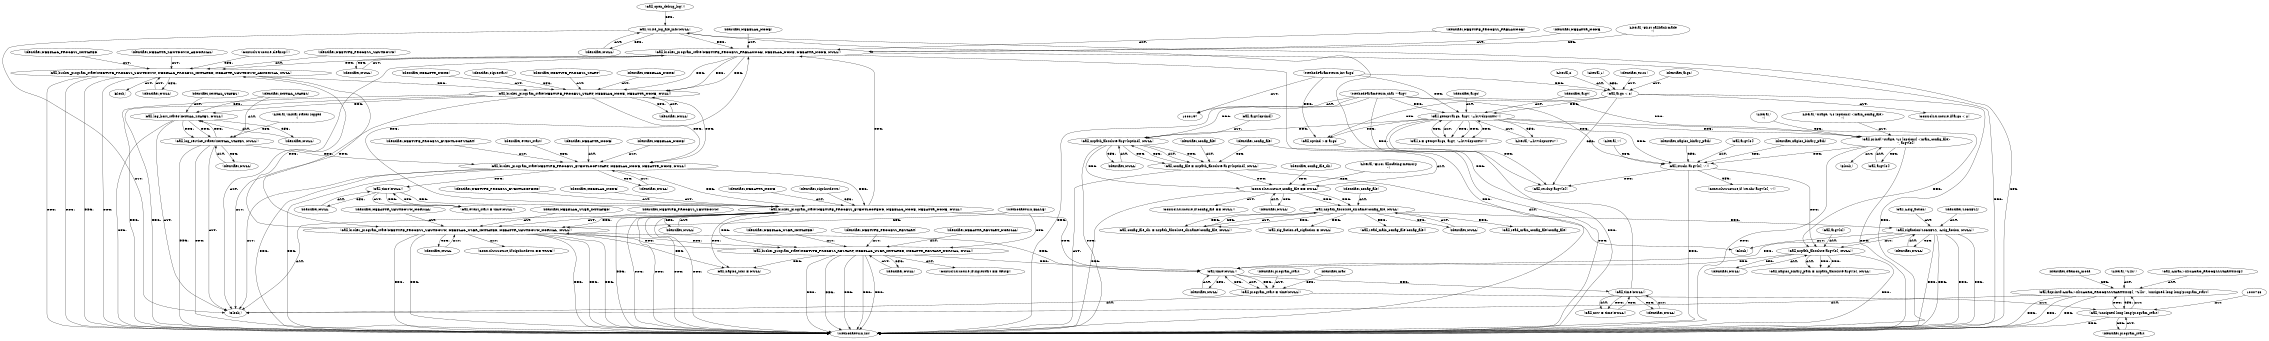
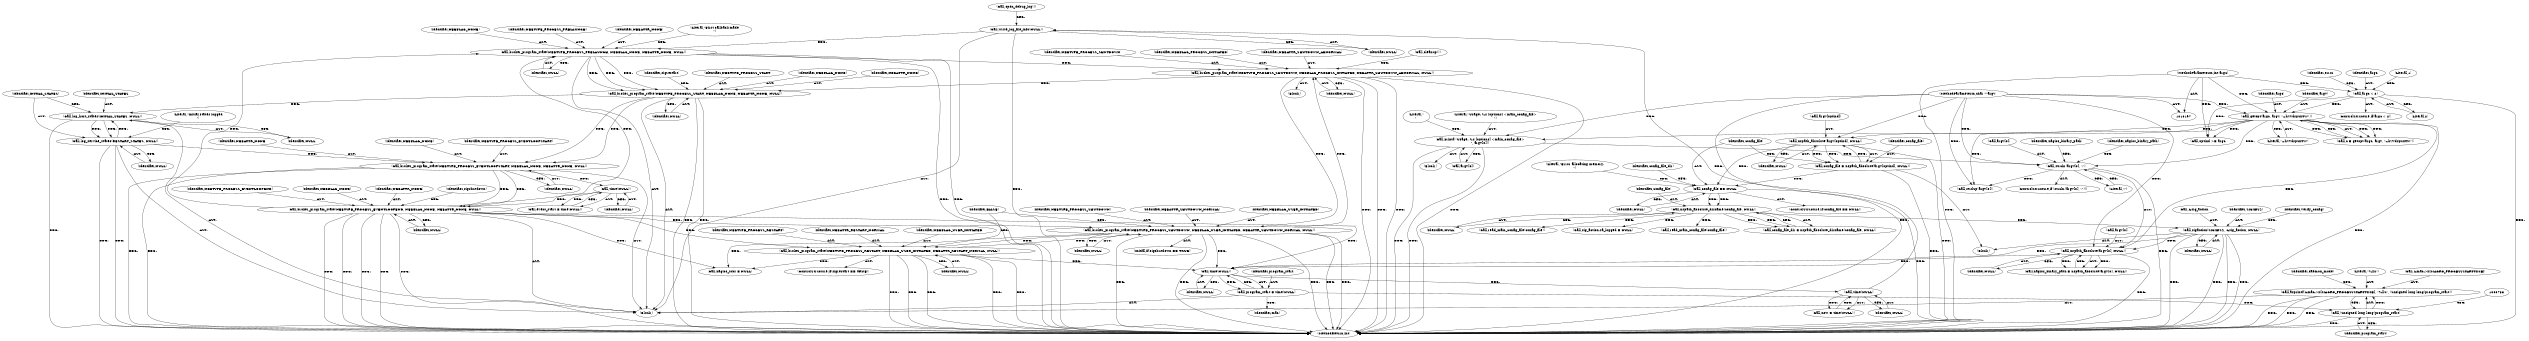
  digraph {
    n1 [label="(Call,asprintf(&mac->x[MACRO_PROCESSSTARTTIME], \"%llu\", (unsigned long long)program_start))"]
    n2 [label="(Call,(unsigned long long)program_start)"]
    n3 [label="(Block,)"]
    n4 [label="(MethodReturn,int)"]
    n5 [label="(Identifier,program_start)"]
    n6 [label="(Call,program_start = time(NULL))"]
    n7 [label="(Call,time(NULL))"]
    n8 [label="(Call,time(NULL))"]
    n9 [label="(Identifier,NULL)"]
    n10 [label="(Call,write_log_file_info(NULL))"]
    n11 [label="(Identifier,NULL)"]
    n12 [label="(Call,now = time(NULL))"]
    n13 [label="(Call,sigaction(SIGXFSZ, &sig_action, NULL))"]
    n14 [label="(Call,nspath_absolute(argv[0], NULL))"]
    n15 [label="(Identifier,NULL)"]
    n16 [label="(Block,)"]
    n17 [label="(Identifier,NULL)"]
    n18 [label="(Call,nagios_binary_path = nspath_absolute(argv[0], NULL))"]
    n19 [label="(Call,nspath_absolute_dirname(config_file, NULL))"]
-   n20 [label="(Call,sig_action.sa_sigaction = NULL)"]
+   n20 [label="(Call,sig_action.sa_logged = NULL)"]
    n21 [label="(Call,read_main_config_file(config_file))"]
    n22 [label="(Identifier,NULL)"]
    n23 [label="(Call,read_main_config_file(config_file))"]
    n24 [label="(Call,config_file_dir = nspath_absolute_dirname(config_file, NULL))"]
-   n25 [label="(ControlStructure,config_file == NULL)"]
+   n25 [label="(Call,config_file == NULL)"]
    n26 [label="(ControlStructure,if(config_file == NULL))"]
    n27 [label="(Identifier,NULL)"]
    n28 [label="(Call,config_file = nspath_absolute(argv[optind], NULL))"]
    n29 [label="(Call,nspath_absolute(argv[optind], NULL))"]
    n30 [label="(Identifier,NULL)"]
    n31 [label="(Call,getopt(argc, argv, \"+hVvdspuxTW\"))"]
    n32 [label="(Call,strchr(argv[0], '/'))"]
    n33 [label="(Call,printf(\"Usage: %s [options] <main_config_file>\n\", argv[0]))"]
    n34 [label="(Call,c = getopt(argc, argv, \"+hVvdspuxTW\"))"]
    n35 [label="(Literal,\"+hVvdspuxTW\")"]
    n36 [label="(Call,strdup(argv[0]))"]
    n37 [label="(Call,optind >= argc)"]
    n38 [label="(Literal,'/')"]
    n39 [label="(ControlStructure,if (strchr(argv[0], '/')))"]
    n40 [label="(Block,)"]
    n41 [label="(Call,argv[0])"]
    n42 [label="(Call,argc < 2)"]
    n43 [label="(Literal,2)"]
    n44 [label="(ControlStructure,if(argc < 2))"]
    n45 [label="(MethodParameterIn,int argc)"]
-   1000197
+   1000197 [label=1010197]
    n47 [label="(MethodParameterIn,char **argv)"]
    n48 [label="(Call,broker_program_state(NEBTYPE_PROCESS_RESTART, NEBFLAG_USER_INITIATED, NEBATTR_RESTART_NORMAL, NULL))"]
    n49 [label="(Call,broker_program_state(NEBTYPE_PROCESS_SHUTDOWN, NEBFLAG_USER_INITIATED, NEBATTR_SHUTDOWN_NORMAL, NULL))"]
    n50 [label="(Call,nagios_iobs = NULL)"]
    n51 [label="(Identifier,NULL)"]
    n52 [label="(ControlStructure,if(sigrestart == TRUE))"]
    n53 [label="(Call,broker_program_state(NEBTYPE_PROCESS_SHUTDOWN, NEBFLAG_PROCESS_INITIATED, NEBATTR_SHUTDOWN_ABNORMAL, NULL))"]
    n54 [label="(Identifier,NULL)"]
-   n55 [label="(ControlStructure,if(sigshutdown == TRUE))"]
+   n55 [label="(Initial,if(sigshutdown == TRUE))"]
    n56 [label="(Call,broker_program_state(NEBTYPE_PROCESS_START, NEBFLAG_NONE, NEBATTR_NONE, NULL))"]
    n57 [label="(Block,)"]
    n58 [label="(Identifier,NULL)"]
    n59 [label="(Call,broker_program_state(NEBTYPE_PROCESS_EVENTLOOPSTART, NEBFLAG_NONE, NEBATTR_NONE, NULL))"]
    n60 [label="(Call,log_host_states(INITIAL_STATES, NULL))"]
    n61 [label="(Identifier,NULL)"]
    n62 [label="(Call,broker_program_state(NEBTYPE_PROCESS_PRELAUNCH, NEBFLAG_NONE, NEBATTR_NONE, NULL))"]
    n63 [label="(Identifier,NULL)"]
    n64 [label="(Call,broker_program_state(NEBTYPE_PROCESS_EVENTLOOPEND, NEBFLAG_NONE, NEBATTR_NONE, NULL))"]
    n65 [label="(Identifier,NULL)"]
    n66 [label="(Call,time(NULL))"]
    n67 [label="(Identifier,NULL)"]
    n68 [label="(Identifier,NULL)"]
    n69 [label="(Call,event_start = time(NULL))"]
-   n70 [label="(Call,log_service_states(INITIAL_STATES, NULL))"]
+   n70 [label="(Call,log_service_states(RESTART_STATES, NULL))"]
    n71 [label="(Identifier,NULL)"]
    n72 [label="(Identifier,NULL)"]
    n73 [label="(Identifier,NULL)"]
    n74 [label="(Identifier,nagios_binary_path)"]
    n75 [label="(Literal,1)"]
    n76 [label="(Call,&sig_action)"]
    n77 [label="(Identifier,NEBFLAG_NONE)"]
    n78 [label="(Identifier,NEBFLAG_USER_INITIATED)"]
    n79 [label="(Identifier,NEBTYPE_PROCESS_RESTART)"]
    n80 [label="(Identifier,NEBTYPE_PROCESS_PRELAUNCH)"]
    n81 [label="(Identifier,config_file)"]
    n82 [label="(Literal,\"\n\")"]
    n83 [label="(Identifier,config_file)"]
    n84 [label="(Identifier,NEBTYPE_PROCESS_SHUTDOWN)"]
    n85 [label="(Identifier,SIGXFSZ)"]
-   n86 [label="(Identifier,event_start)"]
+   n87 [label="(Identifier,verify_config)"]
    n88 [label="(Identifier,error)"]
    n89 [label="(Identifier,NEBATTR_NONE)"]
    n90 [label="(Identifier,daemon_mode)"]
    n91 [label="(Identifier,NEBFLAG_PROCESS_INITIATED)"]
    n92 [label="(Literal,\"%llu\")"]
    n93 [label="(Call,argv[0])"]
    n94 [label="(Identifier,NEBATTR_SHUTDOWN_ABNORMAL)"]
    n95 [label="(Identifier,NEBATTR_NONE)"]
-   n96 [label="(ControlStructure,cleanup())"]
+   n96 [label="(Call,cleanup())"]
    n97 [label="(Identifier,argv)"]
    n98 [label="(Identifier,sigshutdown)"]
    n99 [label="(Identifier,INITIAL_STATES)"]
    n100 [label="(Identifier,nagios_binary_path)"]
    n101 [label="(Call,open_debug_log())"]
    n102 [label="(Call,argv[0])"]
    n103 [label="(Identifier,config_file)"]
    n104 [label="(Identifier,NEBTYPE_PROCESS_SHUTDOWN)"]
    n105 [label="(Identifier,INITIAL_STATES)"]
    n106 [label="(Identifier,NEBATTR_NONE)"]
    n107 [label="(Identifier,NEBATTR_SHUTDOWN_NORMAL)"]
    n108 [label="(Identifier,sigrestart)"]
    n109 [label="(Identifier,argc)"]
    n110 [label="(Identifier,NEBFLAG_NONE)"]
    n111 [label="(Identifier,NEBATTR_RESTART_NORMAL)"]
    n112 [label="(Identifier,config_file_dir)"]
-   n113 [label="(MethodReturn,FALSE)"]
+   n113 [label="(Identifier,FALSE)"]
    n114 [label="(Identifier,NEBATTR_NONE)"]
    n115 [label="(Identifier,program_start)"]
    n116 [label="(Literal,\"Error allocating memory.\n\")"]
    n117 [label="(Identifier,NEBTYPE_PROCESS_EVENTLOOPSTART)"]
    n118 [label="(Identifier,NEBFLAG_USER_INITIATED)"]
    n119 [label="(Identifier,argc)"]
    n120 [label="(Identifier,NEBTYPE_PROCESS_EVENTLOOPEND)"]
    n121 [label="(Literal,\"First callback made\n\")"]
    n122 [label="(Literal,\"Usage: %s [options] <main_config_file>\n\")"]
    n123 [label="(Call,argv[optind])"]
    n124 [label="(Identifier,NEBTYPE_PROCESS_START)"]
    n125 [label="(Identifier,mac)"]
    n126 [label="(Literal,\"Initial states logged\n\")"]
    n127 [label="(Call,&mac->x[MACRO_PROCESSSTARTTIME])"]
    n128 [label="(Identifier,NEBFLAG_NONE)"]
    n129 [label="(Identifier,NEBFLAG_NONE)"]
    1000783
    n1 -> n2 [label="CFG: "]
    n1 -> n3 [label="AST: "]
    n1 -> n4 [label="DDG: "]
    n1 -> n4 [label="DDG: "]
    n1 -> n4 [label="DDG: "]
    n2 -> n1 [label="AST: "]
    n2 -> n1 [label="DDG: "]
    n2 -> n4 [label="DDG: "]
    n2 -> n5 [label="CFG: "]
    n5 -> n2 [label="AST: "]
-   n6 -> n2 [label="AST: "]
+   n6 -> n2 [label="DDG: "]
    n6 -> n3 [label="AST: "]
    n6 -> n7 [label="CFG: "]
    n7 -> n6 [label="AST: "]
    n7 -> n6 [label="DDG: "]
    n7 -> n8 [label="DDG: "]
    n7 -> n9 [label="CFG: "]
    n8 -> n10 [label="DDG: "]
    n8 -> n11 [label="CFG: "]
    n8 -> n12 [label="AST: "]
    n8 -> n12 [label="DDG: "]
    n9 -> n7 [label="AST: "]
    n10 -> n3 [label="AST: "]
-   n10 -> n4 [label="CFG: "]
+   n10 -> n4 [label="DDG: "]
    n10 -> n62 [label="DDG: "]
    n10 -> n73 [label="CFG: "]
    n11 -> n8 [label="AST: "]
    n12 -> n8 [label="CFG: "]
    n13 -> n4 [label="DDG: "]
    n13 -> n4 [label="DDG: "]
    n13 -> n4 [label="DDG: "]
    n13 -> n4 [label="DDG: "]
    n13 -> n7 [label="DDG: "]
-   n13 -> n14 [label="AST: "]
+   n13 -> n14 [label="DDG: "]
    n13 -> n15 [label="CFG: "]
    n13 -> n16 [label="AST: "]
    n14 -> n4 [label="DDG: "]
    n14 -> n7 [label="DDG: "]
    n14 -> n17 [label="CFG: "]
    n14 -> n18 [label="AST: "]
    n14 -> n18 [label="DDG: "]
    n14 -> n18 [label="DDG: "]
    n15 -> n13 [label="AST: "]
    n17 -> n14 [label="AST: "]
+   n18 -> n14 [label="CFG: "]
    n19 -> n13 [label="DDG: "]
    n19 -> n20 [label="DDG: "]
    n19 -> n21 [label="DDG: "]
    n19 -> n22 [label="CFG: "]
    n19 -> n23 [label="DDG: "]
    n19 -> n24 [label="AST: "]
    n19 -> n24 [label="DDG: "]
    n19 -> n24 [label="DDG: "]
    n22 -> n19 [label="AST: "]
    n24 -> n19 [label="CFG: "]
    n25 -> n4 [label="DDG: "]
    n25 -> n19 [label="DDG: "]
    n25 -> n19 [label="DDG: "]
    n25 -> n26 [label="AST: "]
    n25 -> n27 [label="CFG: "]
    n27 -> n25 [label="AST: "]
-   n28 -> n4 [label="AST: "]
+   n28 -> n4 [label="DDG: "]
    n28 -> n16 [label="AST: "]
    n28 -> n25 [label="DDG: "]
-   n28 -> n29 [label="CFG: "]
+   n28 -> n29 [label="DDG: "]
    n29 -> n4 [label="DDG: "]
    n29 -> n25 [label="DDG: "]
    n29 -> n28 [label="AST: "]
    n29 -> n28 [label="DDG: "]
    n29 -> n28 [label="DDG: "]
    n29 -> n30 [label="CFG: "]
    n30 -> n29 [label="AST: "]
    n31 -> n4 [label="DDG: "]
    n31 -> n14 [label="DDG: "]
    n31 -> n29 [label="DDG: "]
    n31 -> n32 [label="DDG: "]
    n31 -> n33 [label="DDG: "]
    n31 -> n34 [label="AST: "]
    n31 -> n34 [label="DDG: "]
    n31 -> n34 [label="DDG: "]
    n31 -> n34 [label="DDG: "]
    n31 -> n35 [label="CFG: "]
    n31 -> n36 [label="DDG: "]
    n31 -> n37 [label="DDG: "]
    n32 -> n4 [label="DDG: "]
-   n32 -> n14 [label="DDG: "]
+   n32 -> n14 [label="AST: "]
    n32 -> n36 [label="DDG: "]
-   n32 -> n39 [label="CFG: "]
+   n32 -> n38 [label="CFG: "]
+   n32 -> n39 [label="AST: "]
    n33 -> n4 [label="DDG: "]
    n33 -> n4 [label="DDG: "]
    n33 -> n32 [label="DDG: "]
    n33 -> n40 [label="AST: "]
    n33 -> n41 [label="CFG: "]
    n34 -> n31 [label="CFG: "]
    n35 -> n31 [label="AST: "]
    n38 -> n32 [label="CFG: "]
    n41 -> n33 [label="AST: "]
    n42 -> n4 [label="DDG: "]
    n42 -> n31 [label="DDG: "]
-   n42 -> n37 [label="CFG: "]
-   n42 -> n36 [label="CFG: "]
+   n42 -> n37 [label="DDG: "]
+   n42 -> n43 [label="CFG: "]
    n42 -> n44 [label="AST: "]
    n43 -> n42 [label="AST: "]
-   n37 -> n4 [label="DDG: "]
+   n45 -> n4 [label="DDG: "]
    n45 -> n31 [label="DDG: "]
    n45 -> n37 [label="DDG: "]
    n45 -> n42 [label="DDG: "]
    n45 -> 1000197 [label="AST: "]
    n47 -> n4 [label="DDG: "]
+   n47 -> n14 [label="DDG: "]
    n47 -> n29 [label="DDG: "]
    n47 -> n31 [label="DDG: "]
    n47 -> n32 [label="DDG: "]
    n47 -> n33 [label="DDG: "]
    n47 -> n36 [label="DDG: "]
    n47 -> 1000197 [label="AST: "]
    n48 -> n4 [label="DDG: "]
    n48 -> n4 [label="DDG: "]
    n48 -> n4 [label="DDG: "]
    n48 -> n4 [label="DDG: "]
    n48 -> n4 [label="DDG: "]
    n48 -> n7 [label="DDG: "]
    n48 -> n49 [label="DDG: "]
    n48 -> n50 [label="DDG: "]
    n48 -> n51 [label="CFG: "]
    n48 -> n52 [label="AST: "]
    n49 -> n4 [label="DDG: "]
    n49 -> n4 [label="DDG: "]
    n49 -> n4 [label="DDG: "]
    n49 -> n4 [label="DDG: "]
    n49 -> n4 [label="DDG: "]
    n49 -> n7 [label="DDG: "]
    n49 -> n48 [label="DDG: "]
    n49 -> n50 [label="DDG: "]
    n49 -> n53 [label="DDG: "]
    n49 -> n54 [label="CFG: "]
    n49 -> n55 [label="AST: "]
    n51 -> n48 [label="AST: "]
    n53 -> n4 [label="DDG: "]
    n53 -> n4 [label="DDG: "]
    n53 -> n4 [label="DDG: "]
    n53 -> n4 [label="DDG: "]
    n53 -> n49 [label="DDG: "]
    n53 -> n56 [label="DDG: "]
    n53 -> n57 [label="AST: "]
    n53 -> n58 [label="CFG: "]
    n54 -> n49 [label="AST: "]
    n56 -> n3 [label="AST: "]
    n56 -> n4 [label="DDG: "]
    n56 -> n4 [label="DDG: "]
    n56 -> n59 [label="DDG: "]
    n56 -> n59 [label="DDG: "]
    n56 -> n60 [label="DDG: "]
    n56 -> n61 [label="CFG: "]
    n58 -> n53 [label="AST: "]
    n59 -> n3 [label="AST: "]
    n59 -> n4 [label="DDG: "]
    n59 -> n4 [label="DDG: "]
    n59 -> n64 [label="DDG: "]
    n59 -> n64 [label="DDG: "]
    n59 -> n66 [label="DDG: "]
    n59 -> n67 [label="CFG: "]
    n60 -> n3 [label="AST: "]
-   n60 -> n4 [label="CFG: "]
+   n60 -> n4 [label="DDG: "]
    n60 -> n70 [label="DDG: "]
    n60 -> n70 [label="DDG: "]
    n60 -> n71 [label="CFG: "]
    n61 -> n56 [label="AST: "]
    n62 -> n3 [label="AST: "]
    n62 -> n4 [label="DDG: "]
    n62 -> n4 [label="DDG: "]
    n62 -> n53 [label="DDG: "]
    n62 -> n56 [label="DDG: "]
    n62 -> n56 [label="DDG: "]
    n62 -> n56 [label="DDG: "]
    n62 -> n63 [label="CFG: "]
    n63 -> n62 [label="AST: "]
    n64 -> n3 [label="AST: "]
    n64 -> n4 [label="DDG: "]
    n64 -> n4 [label="DDG: "]
    n64 -> n4 [label="DDG: "]
    n64 -> n4 [label="DDG: "]
    n64 -> n4 [label="DDG: "]
    n64 -> n7 [label="DDG: "]
    n64 -> n48 [label="DDG: "]
    n64 -> n49 [label="DDG: "]
    n64 -> n50 [label="DDG: "]
    n64 -> n62 [label="DDG: "]
    n64 -> n62 [label="DDG: "]
    n64 -> n65 [label="CFG: "]
    n65 -> n64 [label="AST: "]
    n66 -> n64 [label="DDG: "]
    n66 -> n68 [label="CFG: "]
    n66 -> n69 [label="AST: "]
    n66 -> n69 [label="DDG: "]
    n67 -> n59 [label="AST: "]
    n68 -> n66 [label="AST: "]
    n69 -> n66 [label="CFG: "]
    n70 -> n3 [label="AST: "]
    n70 -> n4 [label="DDG: "]
    n70 -> n4 [label="DDG: "]
    n70 -> n59 [label="DDG: "]
    n70 -> n60 [label="DDG: "]
    n70 -> n72 [label="CFG: "]
    n71 -> n60 [label="AST: "]
    n72 -> n70 [label="AST: "]
    n73 -> n10 [label="AST: "]
    n74 -> n32 [label="CFG: "]
    n75 -> n42 [label="CFG: "]
    n76 -> n13 [label="AST: "]
    n77 -> n62 [label="AST: "]
    n78 -> n48 [label="AST: "]
    n79 -> n48 [label="AST: "]
    n80 -> n62 [label="AST: "]
    n81 -> n25 [label="AST: "]
    n81 -> n28 [label="CFG: "]
    n82 -> n33 [label="CFG: "]
    n83 -> n19 [label="AST: "]
    n84 -> n53 [label="AST: "]
    n85 -> n13 [label="AST: "]
-   n86 -> n59 [label="CFG: "]
-   n88 -> n42 [label="AST: "]
+   n87 -> n13 [label="CFG: "]
+   n88 -> n42 [label="CFG: "]
    n89 -> n64 [label="AST: "]
    n90 -> n1 [label="CFG: "]
    n91 -> n53 [label="AST: "]
    n92 -> n1 [label="AST: "]
    n93 -> n32 [label="AST: "]
    n94 -> n53 [label="AST: "]
    n95 -> n56 [label="AST: "]
    n96 -> n53 [label="CFG: "]
    n97 -> n31 [label="AST: "]
    n98 -> n64 [label="CFG: "]
    n99 -> n60 [label="AST: "]
    n100 -> n32 [label="CFG: "]
    n101 -> n10 [label="CFG: "]
    n102 -> n14 [label="AST: "]
    n103 -> n28 [label="AST: "]
    n104 -> n49 [label="AST: "]
    n105 -> n60 [label="CFG: "]
    n105 -> n70 [label="AST: "]
    n106 -> n59 [label="AST: "]
    n107 -> n49 [label="AST: "]
    n108 -> n56 [label="CFG: "]
    n109 -> n42 [label="AST: "]
    n110 -> n59 [label="AST: "]
    n111 -> n48 [label="AST: "]
    n112 -> n25 [label="CFG: "]
    n113 -> n48 [label="CFG: "]
    n113 -> n49 [label="CFG: "]
    n114 -> n62 [label="AST: "]
    n115 -> n6 [label="AST: "]
    n116 -> n25 [label="CFG: "]
    n117 -> n59 [label="AST: "]
    n118 -> n49 [label="AST: "]
    n119 -> n31 [label="AST: "]
    n120 -> n64 [label="AST: "]
    n121 -> n62 [label="CFG: "]
    n122 -> n33 [label="AST: "]
    n123 -> n29 [label="AST: "]
    n124 -> n56 [label="AST: "]
-   n125 -> n6 [label="CFG: "]
+   n6 -> n125 [label="CFG: "]
    n126 -> n70 [label="CFG: "]
    n127 -> n1 [label="AST: "]
    n128 -> n64 [label="AST: "]
    n129 -> n56 [label="AST: "]
-   1000783 -> n2 [label="AST: "]
+   1000783 -> n2 [label="CFG: "]
  }
